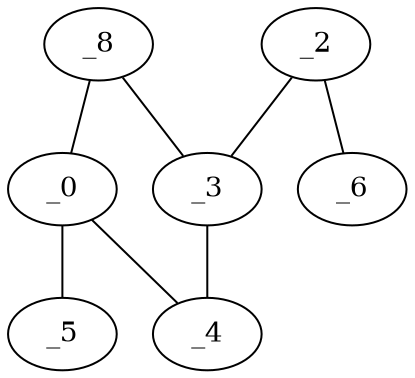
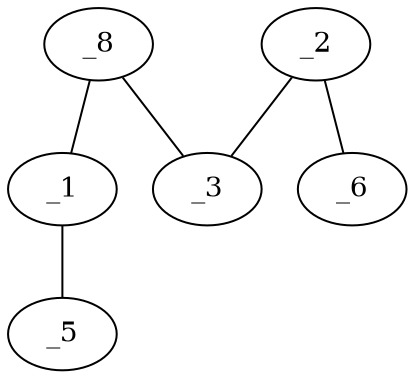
  graph {
    node [y=0.48]
    n1 [label=_8 x=0.558681 y=2.68381]
-   _1 [x=1 label=_0]
+   _1 [x=1]
    _3 [x=2.01]
-   _4 [x=2.00893 y=2.20404]
    _5 [x=1.63259 y=0.771769]
    _2 [x=2.5 y=3]
    _6 [x=0.418315 y=1.46665]
    n1 -- _1
    n1 -- _3
-   _1 -- _4
    _1 -- _5
-   _3 -- _4
    _2 -- _3
    _2 -- _6
  }
